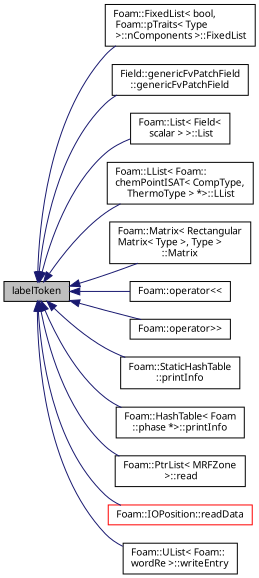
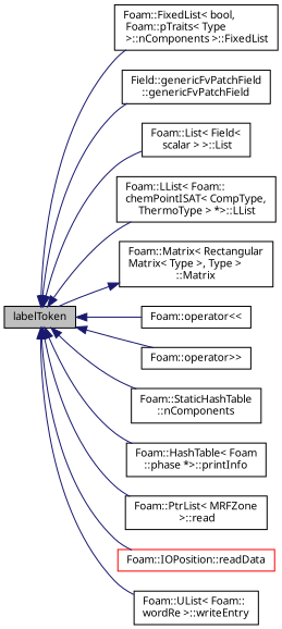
  digraph {
    fontname="Noto Sans"
    rankdir=LR
    node [color=black fontname="Noto Sans" fontsize=10 shape=record]
    edge [color=midnightblue dir=back fontname="Noto Sans" fontsize=10 labelfontname=Helvetica labelfontsize=10 style=solid]
    n1 [fillcolor=grey75 fontcolor=black height=0.2 label=labelToken style=filled width=0.4]
    n2 [height=0.2 label="Foam::FixedList\< bool,\l Foam::pTraits\< Type\l \>::nComponents \>::FixedList" width=0.4]
    n3 [height=0.2 label="Field::genericFvPatchField\l::genericFvPatchField" width=0.4]
    n4 [height=0.2 label="Foam::List\< Field\<\l scalar \> \>::List" width=0.4]
    n5 [height=0.2 label="Foam::LList\< Foam::\lchemPointISAT\< CompType,\l ThermoType \> *\>::LList" width=0.4]
    n6 [height=0.2 label="Foam::Matrix\< Rectangular\lMatrix\< Type \>, Type \>\l::Matrix" width=0.4]
    n7 [height=0.2 label="Foam::operator\<\<" width=0.4]
    n8 [height=0.2 label="Foam::operator\>\>" width=0.4]
-   n9 [height=0.2 label="Foam::StaticHashTable\l::printInfo" width=0.4]
+   n9 [height=0.2 label="Foam::StaticHashTable\l::nComponents" width=0.4]
    n10 [height=0.2 label="Foam::HashTable\< Foam\l::phase *\>::printInfo" width=0.4]
    n11 [height=0.2 label="Foam::PtrList\< MRFZone\l \>::read" width=0.4]
    n12 [color=red height=0.2 label="Foam::IOPosition::readData" width=0.4]
    n13 [height=0.2 label="Foam::UList\< Foam::\lwordRe \>::writeEntry" width=0.4]
    n1 -> n2
    n1 -> n3
    n1 -> n4
    n1 -> n5
-   n1 -> n6
+   n6 -> n1
    n1 -> n7
    n1 -> n8
    n1 -> n9
    n1 -> n10
    n1 -> n11
    n1 -> n12
    n1 -> n13
  }
